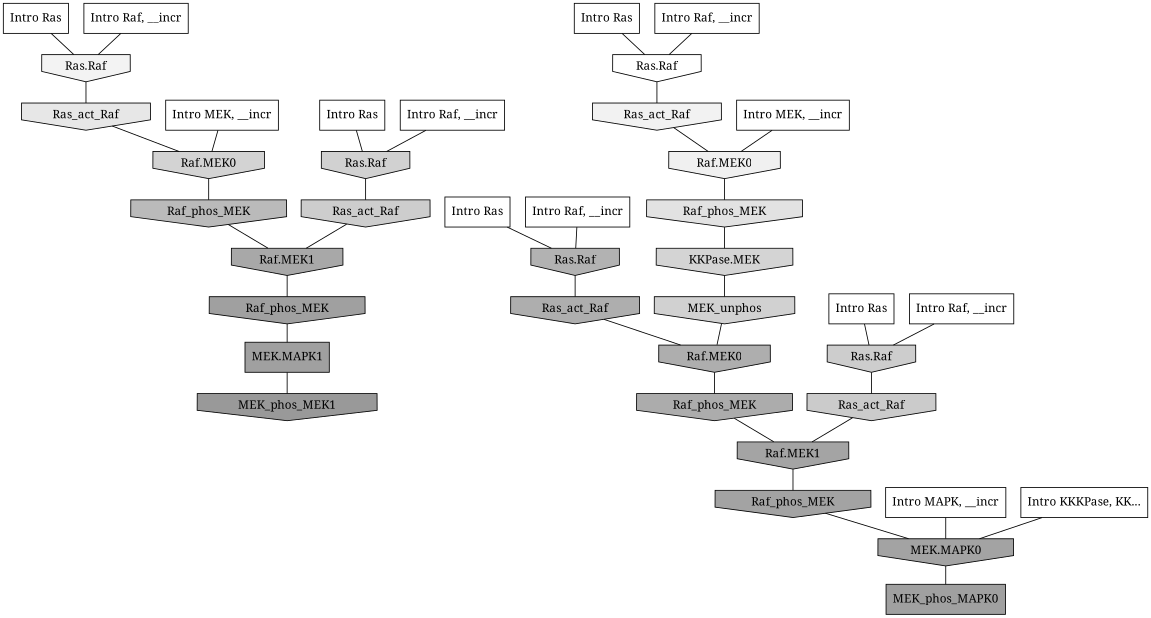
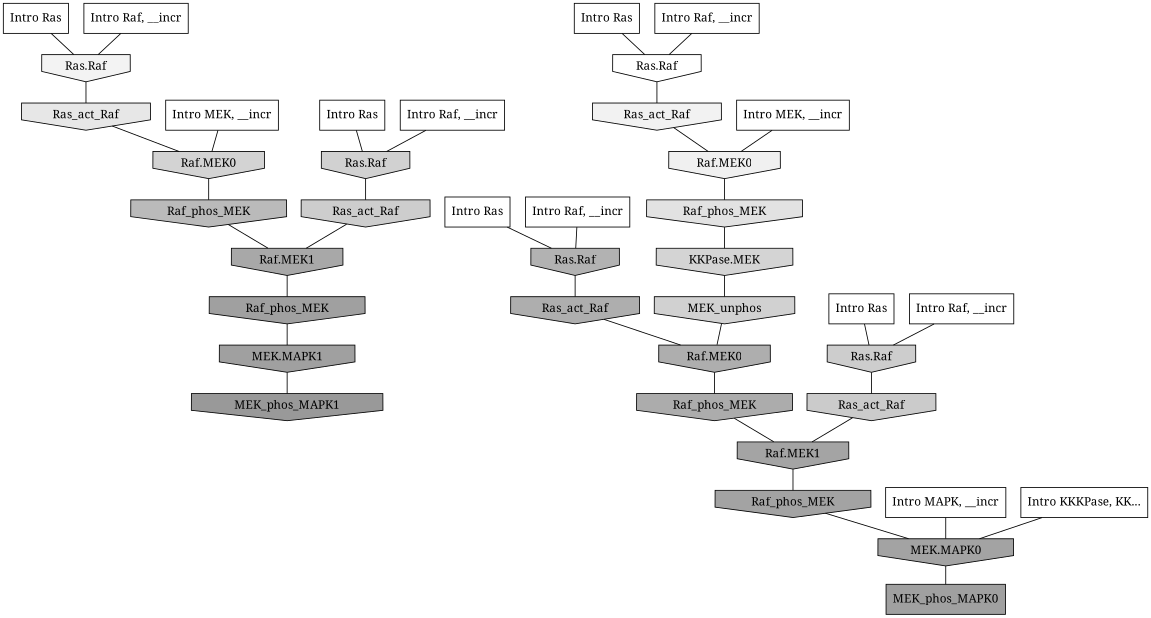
  digraph {
    fontname="Noto Serif"
    rankdir=TB
    ranksep=0.30
    node [fillcolor="0.000 0.000 1.000" fontname="Noto Serif" shape=invhouse style=filled]
    edge [color="0.000 0.000 0.000" dir=none fontname="Noto Serif"]
    n1 [label="Intro Ras" shape=rectangle]
    n2 [fillcolor="0.000 0.000 0.952" label="Ras.Raf"]
    n3 [fillcolor="0.000 0.000 0.905" label=Ras_act_Raf]
    n4 [label="Intro Ras" shape=rectangle]
    n5 [fillcolor="0.000 0.000 0.696" label="Ras.Raf"]
    n6 [fillcolor="0.000 0.000 0.680" label=Ras_act_Raf]
    n7 [label="Intro Ras" shape=rectangle]
    n8 [label="Ras.Raf"]
    n9 [fillcolor="0.000 0.000 0.947" label=Ras_act_Raf]
    n10 [label="Intro Ras" shape=rectangle]
    n11 [fillcolor="0.000 0.000 0.817" label="Ras.Raf"]
    n12 [fillcolor="0.000 0.000 0.801" label=Ras_act_Raf]
    n13 [label="Intro Ras" shape=rectangle]
    n14 [fillcolor="0.000 0.000 0.802" label="Ras.Raf"]
    n15 [fillcolor="0.000 0.000 0.794" label=Ras_act_Raf]
    n16 [label="Intro Raf, __incr" shape=rectangle]
    n17 [label="Intro Raf, __incr" shape=rectangle]
    n18 [label="Intro Raf, __incr" shape=rectangle]
    n19 [label="Intro Raf, __incr" shape=rectangle]
    n20 [label="Intro Raf, __incr" shape=rectangle]
    n21 [label="Intro MEK, __incr" shape=rectangle]
    n22 [fillcolor="0.000 0.000 0.941" label="Raf.MEK0"]
    n23 [fillcolor="0.000 0.000 0.886" label=Raf_phos_MEK]
    n24 [label="Intro MEK, __incr" shape=rectangle]
    n25 [fillcolor="0.000 0.000 0.826" label="Raf.MEK0"]
    n26 [fillcolor="0.000 0.000 0.727" label=Raf_phos_MEK]
    n27 [label="Intro MAPK, __incr" shape=rectangle]
    n28 [fillcolor="0.000 0.000 0.637" label="MEK.MAPK0"]
    n29 [fillcolor="0.000 0.000 0.627" label=MEK_phos_MAPK0 shape=box]
    n30 [label="Intro KKKPase, KK..." shape=rectangle]
    n31 [fillcolor="0.000 0.000 0.829" label="KKPase.MEK"]
    n32 [fillcolor="0.000 0.000 0.817" label=MEK_unphos]
    n33 [fillcolor="0.000 0.000 0.680" label="Raf.MEK0"]
    n34 [fillcolor="0.000 0.000 0.658" label="Raf.MEK1"]
    n35 [fillcolor="0.000 0.000 0.672" label=Raf_phos_MEK]
    n36 [fillcolor="0.000 0.000 0.642" label="Raf.MEK1"]
    n37 [fillcolor="0.000 0.000 0.626" label=Raf_phos_MEK]
    n38 [fillcolor="0.000 0.000 0.637" label=Raf_phos_MEK]
-   n39 [fillcolor="0.000 0.000 0.626" label="MEK.MAPK1" shape=box]
-   n40 [fillcolor="0.000 0.000 0.600" label=MEK_phos_MEK1]
+   n39 [fillcolor="0.000 0.000 0.626" label="MEK.MAPK1"]
+   n40 [fillcolor="0.000 0.000 0.600" label=MEK_phos_MAPK1]
    n1 -> n2
    n2 -> n3
    n3 -> n25
    n4 -> n5
    n5 -> n6
    n6 -> n33
    n7 -> n8
    n8 -> n9
    n9 -> n22
    n10 -> n11
    n11 -> n12
    n12 -> n34
    n13 -> n14
    n14 -> n15
    n15 -> n36
    n16 -> n14
    n17 -> n11
    n18 -> n8
    n19 -> n2
    n20 -> n5
    n21 -> n22
    n22 -> n23
    n23 -> n31
    n24 -> n25
    n25 -> n26
    n26 -> n34
    n27 -> n28
    n28 -> n29
    n30 -> n28
    n31 -> n32
    n32 -> n33
    n33 -> n35
    n34 -> n37
    n35 -> n36
    n36 -> n38
    n37 -> n39
    n38 -> n28
    n39 -> n40
  }
